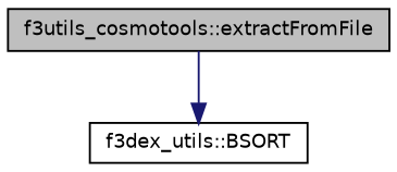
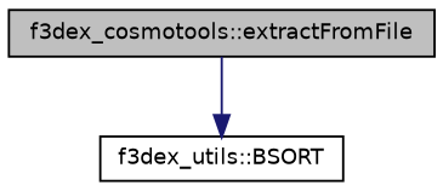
  digraph {
    rankdir=TB
    node [color=black fontname=Helvetica fontsize=10 shape=record style=filled]
-   n1 [fillcolor=grey75 fontcolor=black height=0.2 label="f3utils_cosmotools::extractFromFile" width=0.4]
+   n1 [fillcolor=grey75 fontcolor=black height=0.2 label="f3dex_cosmotools::extractFromFile" width=0.4]
    n2 [fillcolor=white height=0.2 label="f3dex_utils::BSORT" width=0.4]
    n1 -> n2 [color=midnightblue fontname=Helvetica fontsize=10 labelfontname=Helvetica labelfontsize=10 style=solid]
  }
